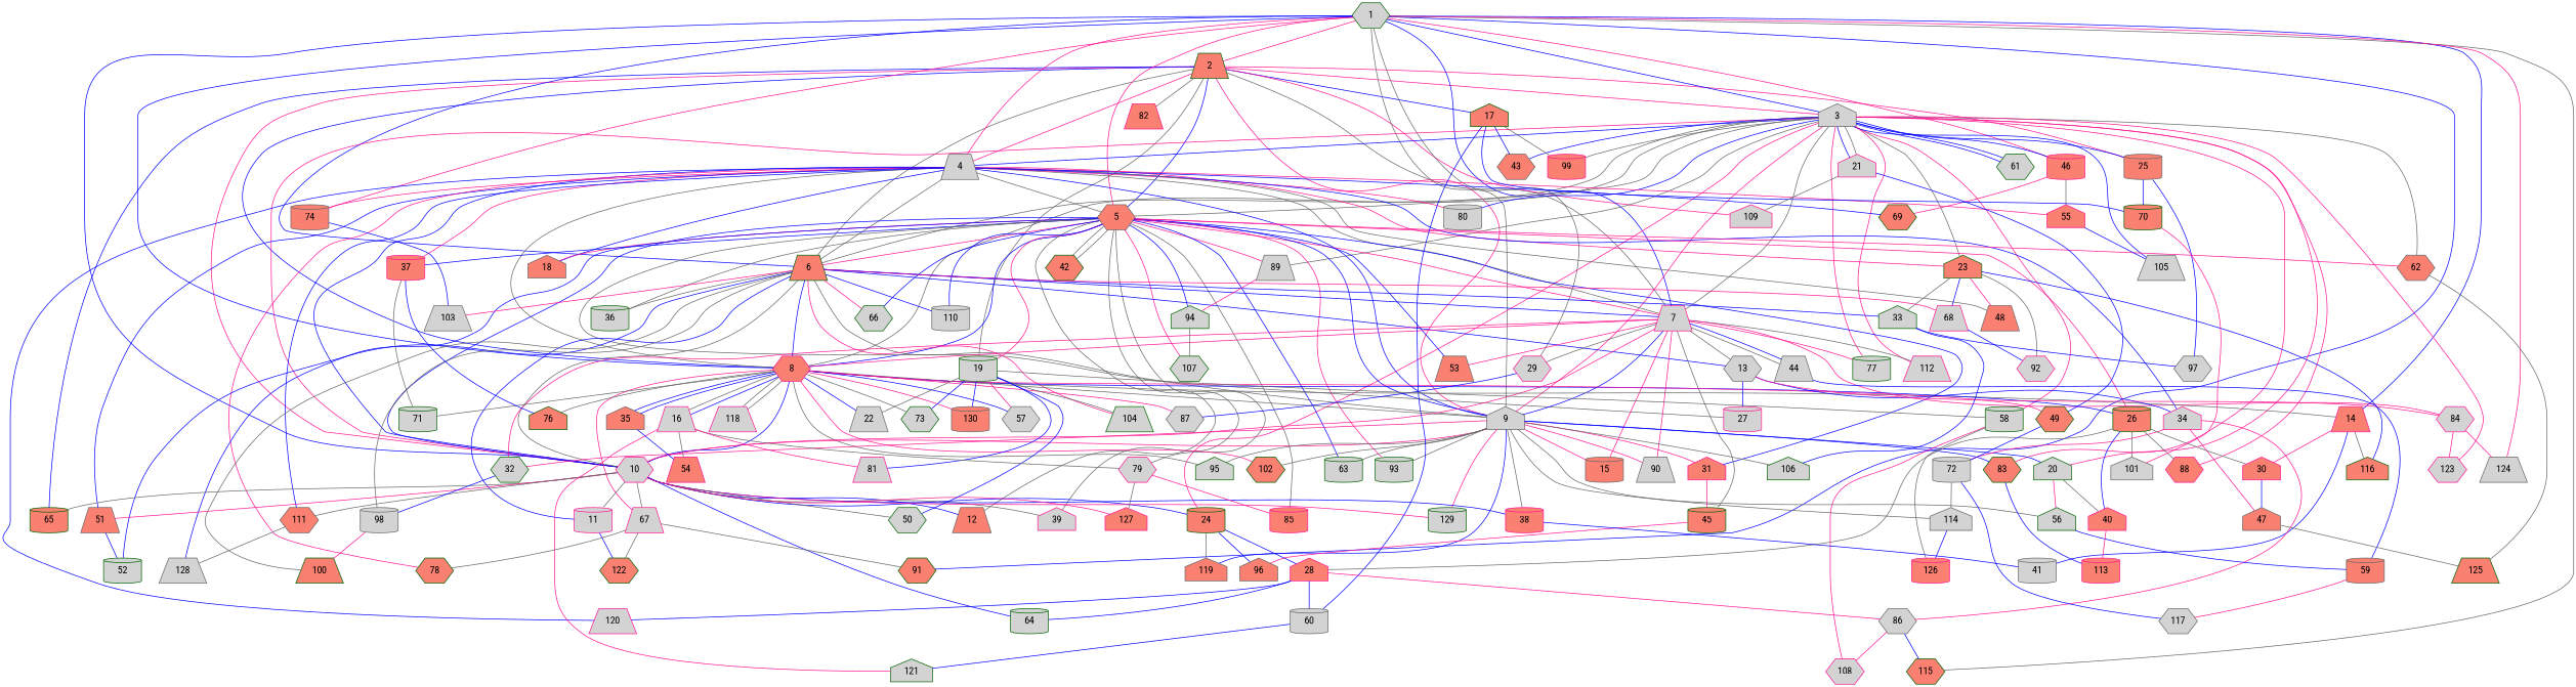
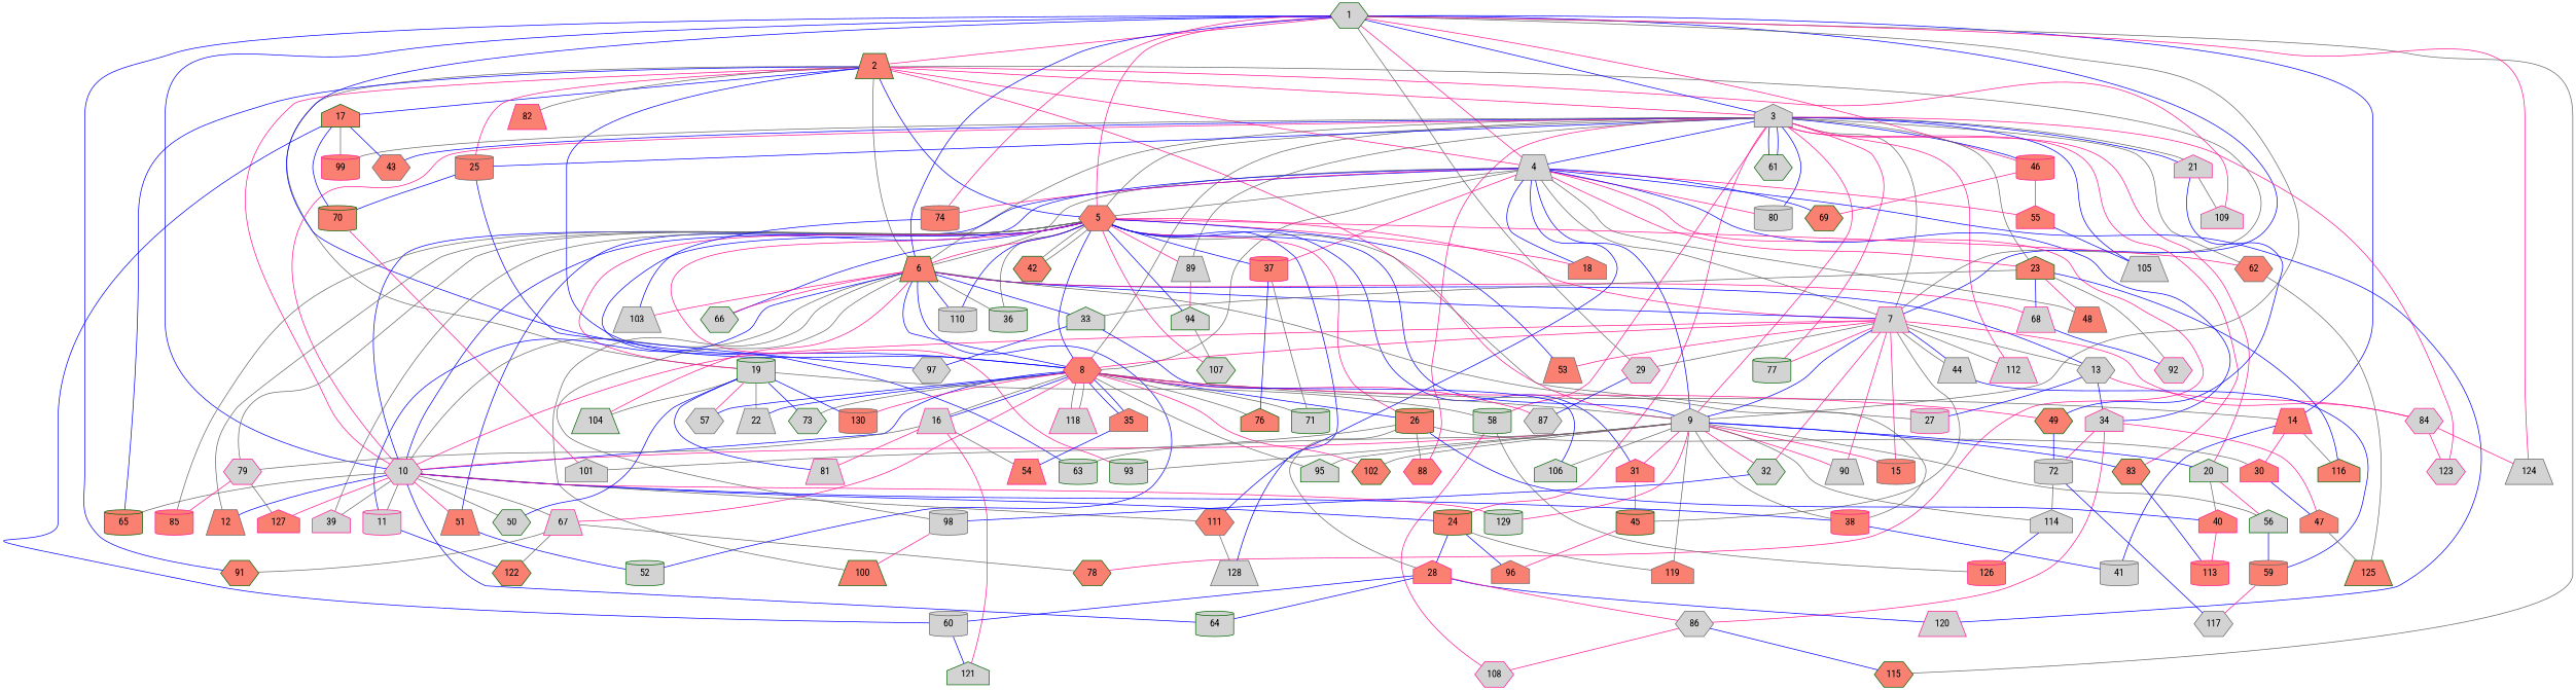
  graph {
    fontname="Roboto Condensed"
    node [color=darkgreen fillcolor=lightgrey fontname="Roboto Condensed" shape=hexagon style=filled]
    edge [color=blue fontname="Roboto Condensed"]
    2 [fillcolor=salmon shape=trapezium]
    1
    3 [color=gray40 shape=house]
    4 [color=gray40 shape=trapezium]
    5 [color=gray40 fillcolor=salmon]
    6 [fillcolor=salmon shape=trapezium]
    7 [color=deeppink shape=trapezium]
    8 [color=deeppink fillcolor=salmon]
    9 [color=gray40 shape=house]
    10 [color=deeppink]
    14 [color=deeppink fillcolor=salmon shape=trapezium]
    29 [color=deeppink]
    46 [color=deeppink fillcolor=salmon shape=cylinder]
    74 [color=gray40 fillcolor=salmon shape=cylinder]
    91 [fillcolor=salmon]
    115 [fillcolor=salmon]
    124 [color=gray40 shape=trapezium]
    17 [fillcolor=salmon shape=house]
    19 [shape=cylinder]
    25 [color=gray40 fillcolor=salmon shape=cylinder]
    65 [fillcolor=salmon shape=cylinder]
    82 [color=deeppink fillcolor=salmon shape=trapezium]
    109 [color=deeppink shape=house]
    20 [shape=house]
    21 [color=deeppink shape=house]
    23 [fillcolor=salmon shape=house]
    24 [fillcolor=salmon shape=cylinder]
    43 [color=gray40 fillcolor=salmon]
    58 [shape=cylinder]
    61
    62 [color=gray40 fillcolor=salmon]
    77 [shape=cylinder]
    80 [color=gray40 shape=cylinder]
    83 [fillcolor=salmon]
    88 [color=deeppink fillcolor=salmon]
    89 [color=gray40 shape=trapezium]
    99 [color=deeppink fillcolor=salmon shape=cylinder]
    105 [color=gray40 shape=trapezium]
    112 [color=deeppink shape=trapezium]
    123 [color=deeppink]
    18 [color=gray40 fillcolor=salmon shape=house]
    34 [color=deeppink shape=house]
    37 [color=deeppink fillcolor=salmon shape=cylinder]
    48 [color=gray40 fillcolor=salmon shape=trapezium]
    51 [color=gray40 fillcolor=salmon shape=trapezium]
    55 [color=deeppink fillcolor=salmon shape=house]
    69 [fillcolor=salmon]
    78 [fillcolor=salmon]
    111 [color=gray40 fillcolor=salmon]
    120 [color=deeppink shape=trapezium]
    12 [color=gray40 fillcolor=salmon shape=trapezium]
    26 [fillcolor=salmon shape=cylinder]
    27 [color=deeppink shape=cylinder]
    31 [color=deeppink fillcolor=salmon shape=house]
    36 [shape=cylinder]
    39 [color=deeppink shape=house]
    42 [fillcolor=salmon]
    53 [color=gray40 fillcolor=salmon shape=trapezium]
    63 [shape=cylinder]
    66
    79 [color=deeppink]
    85 [color=deeppink fillcolor=salmon shape=cylinder]
    93 [shape=cylinder]
    94 [shape=house]
    107
    110 [color=gray40 shape=cylinder]
    128 [color=gray40 shape=trapezium]
    11 [color=deeppink shape=cylinder]
    13 [color=gray40]
    33 [shape=house]
    52 [shape=cylinder]
    68 [color=deeppink shape=trapezium]
    98 [color=gray40 shape=cylinder]
    100 [fillcolor=salmon shape=trapezium]
    103 [color=gray40 shape=trapezium]
    104 [shape=trapezium]
    15 [color=gray40 fillcolor=salmon shape=cylinder]
    32
    44 [color=gray40 shape=trapezium]
    45 [fillcolor=salmon shape=cylinder]
    84 [color=deeppink]
    90 [color=gray40 shape=trapezium]
    16 [color=deeppink shape=trapezium]
    22 [color=gray40 shape=trapezium]
    35 [color=gray40 fillcolor=salmon shape=house]
    49 [fillcolor=salmon]
    57 [color=gray40]
    67 [color=deeppink shape=trapezium]
    71 [shape=cylinder]
    73
    76 [fillcolor=salmon shape=house]
    87 [color=gray40]
    95 [shape=house]
    102 [fillcolor=salmon]
    118 [color=deeppink shape=trapezium]
    130 [color=gray40 fillcolor=salmon shape=cylinder]
    38 [color=deeppink fillcolor=salmon shape=cylinder]
    56 [shape=house]
    106 [shape=house]
    114 [color=gray40 shape=house]
    119 [color=gray40 fillcolor=salmon shape=house]
    129 [shape=cylinder]
    50
    64 [shape=cylinder]
    127 [color=deeppink fillcolor=salmon shape=house]
    30 [color=deeppink fillcolor=salmon shape=house]
    41 [color=gray40 shape=cylinder]
    116 [fillcolor=salmon shape=house]
    60 [color=gray40 shape=cylinder]
    70 [fillcolor=salmon shape=cylinder]
    81 [color=deeppink shape=trapezium]
    97 [color=gray40]
    40 [color=deeppink fillcolor=salmon shape=house]
    92 [color=deeppink]
    28 [color=deeppink fillcolor=salmon shape=house]
    96 [color=gray40 fillcolor=salmon shape=house]
    108 [color=deeppink]
    126 [color=deeppink fillcolor=salmon shape=cylinder]
    125 [fillcolor=salmon shape=trapezium]
    113 [color=deeppink fillcolor=salmon shape=cylinder]
    86 [color=gray40]
    47 [color=gray40 fillcolor=salmon shape=house]
    72 [color=gray40 shape=cylinder]
    101 [color=gray40 shape=house]
    122 [fillcolor=salmon]
    59 [color=gray40 fillcolor=salmon shape=cylinder]
    54 [color=deeppink fillcolor=salmon shape=trapezium]
    121 [shape=house]
    117 [color=gray40]
    2 -- 3 [color=deeppink]
    2 -- 4 [color=deeppink]
    2 -- 5
    2 -- 6 [color=gray40]
    2 -- 7 [color=gray40]
    2 -- 8
    2 -- 9 [color=deeppink]
    2 -- 10 [color=deeppink]
    2 -- 17
    2 -- 19 [color=gray40]
    2 -- 25 [color=deeppink]
    2 -- 65
    2 -- 82 [color=gray40]
    2 -- 109 [color=deeppink]
    1 -- 2 [color=deeppink]
    1 -- 3
    1 -- 4 [color=deeppink]
    1 -- 5 [color=deeppink]
    1 -- 6
    1 -- 7
    1 -- 8
    1 -- 9 [color=gray40]
    1 -- 10
    1 -- 14
    1 -- 29 [color=gray40]
    1 -- 46 [color=deeppink]
    1 -- 74 [color=deeppink]
    1 -- 91
    1 -- 115 [color=gray40]
    1 -- 124 [color=deeppink]
    3 -- 4
    3 -- 5 [color=gray40]
    3 -- 6 [color=gray40]
    3 -- 7 [color=gray40]
    3 -- 8 [color=gray40]
    3 -- 9 [color=deeppink]
    3 -- 10 [color=deeppink]
    3 -- 46
    3 -- 25
    3 -- 20 [color=deeppink]
    3 -- 21
    3 -- 21 [color=gray40]
    3 -- 23 [color=gray40]
    3 -- 24 [color=deeppink]
    3 -- 43
    3 -- 58 [color=deeppink]
    3 -- 61
    3 -- 61
    3 -- 62 [color=gray40]
    3 -- 77 [color=deeppink]
    3 -- 80
    3 -- 83 [color=deeppink]
    3 -- 88 [color=deeppink]
    3 -- 89 [color=gray40]
    3 -- 99 [color=gray40]
    3 -- 105
    3 -- 112 [color=deeppink]
    3 -- 123 [color=deeppink]
    4 -- 5 [color=gray40]
    4 -- 6 [color=gray40]
    4 -- 7 [color=gray40]
    4 -- 8 [color=gray40]
    4 -- 9
    4 -- 10
    4 -- 74 [color=deeppink]
    4 -- 23 [color=deeppink]
    4 -- 80 [color=deeppink]
    4 -- 18
    4 -- 34
    4 -- 37 [color=deeppink]
    4 -- 48 [color=gray40]
    4 -- 51
    4 -- 55 [color=deeppink]
    4 -- 69
    4 -- 78 [color=deeppink]
    4 -- 111
    4 -- 120
    5 -- 6 [color=deeppink]
    5 -- 7 [color=deeppink]
    5 -- 8
    5 -- 9
    5 -- 10
    5 -- 19 [color=deeppink]
    5 -- 62 [color=deeppink]
    5 -- 89 [color=deeppink]
    5 -- 18 [color=deeppink]
    5 -- 37
    5 -- 12 [color=gray40]
    5 -- 26 [color=deeppink]
    5 -- 27 [color=gray40]
    5 -- 31
    5 -- 36 [color=gray40]
    5 -- 39 [color=gray40]
    5 -- 42 [color=gray40]
    5 -- 42 [color=gray40]
    5 -- 53
    5 -- 63
    5 -- 66
    5 -- 79 [color=gray40]
    5 -- 85 [color=gray40]
    5 -- 93 [color=deeppink]
    5 -- 94
    5 -- 107 [color=deeppink]
    5 -- 110
    5 -- 128
    6 -- 7
    6 -- 8
-   6 -- 9 [color=gray40]
+   6 -- 38 [color=gray40]
    6 -- 10 [color=gray40]
    6 -- 36 [color=gray40]
    6 -- 66 [color=deeppink]
    6 -- 110
    6 -- 11
    6 -- 13
    6 -- 33
    6 -- 52
    6 -- 68 [color=deeppink]
    6 -- 98 [color=gray40]
    6 -- 100 [color=gray40]
    6 -- 103 [color=deeppink]
    6 -- 104 [color=deeppink]
    7 -- 8 [color=deeppink]
    7 -- 9
    7 -- 10 [color=deeppink]
    7 -- 29 [color=gray40]
    7 -- 77 [color=deeppink]
    7 -- 112 [color=gray40]
    7 -- 53 [color=deeppink]
    7 -- 13 [color=gray40]
    7 -- 15 [color=deeppink]
    7 -- 32 [color=deeppink]
    7 -- 44 [color=gray40]
    7 -- 44
    7 -- 45 [color=gray40]
    7 -- 84 [color=deeppink]
    7 -- 90 [color=deeppink]
    8 -- 9 [color=gray40]
    8 -- 10
    8 -- 14 [color=gray40]
    8 -- 26
    8 -- 16 [color=gray40]
    8 -- 16
    8 -- 22
    8 -- 35
    8 -- 35
    8 -- 49 [color=deeppink]
    8 -- 57
    8 -- 67 [color=deeppink]
    8 -- 71 [color=gray40]
    8 -- 73 [color=gray40]
    8 -- 76 [color=gray40]
    8 -- 87 [color=deeppink]
    8 -- 95 [color=gray40]
    8 -- 102 [color=deeppink]
    8 -- 118 [color=gray40]
    8 -- 118 [color=gray40]
    8 -- 130 [color=deeppink]
    9 -- 10 [color=deeppink]
    9 -- 20
    9 -- 83
    9 -- 31 [color=deeppink]
    9 -- 63 [color=gray40]
    9 -- 93 [color=gray40]
    9 -- 15 [color=deeppink]
    9 -- 32 [color=deeppink]
    9 -- 90 [color=deeppink]
    9 -- 95 [color=gray40]
    9 -- 102 [color=gray40]
    9 -- 38 [color=gray40]
    9 -- 56 [color=gray40]
    9 -- 106 [color=gray40]
    9 -- 114 [color=gray40]
-   9 -- 119
+   9 -- 119 [color=gray40]
    9 -- 129 [color=deeppink]
    10 -- 65 [color=gray40]
    10 -- 24
    10 -- 51 [color=deeppink]
    10 -- 111 [color=gray40]
    10 -- 12
    10 -- 39 [color=gray40]
    10 -- 11 [color=gray40]
    10 -- 67 [color=gray40]
    10 -- 38
    10 -- 129 [color=deeppink]
    10 -- 50 [color=gray40]
    10 -- 64
    10 -- 127 [color=deeppink]
    14 -- 30 [color=deeppink]
    14 -- 41
    14 -- 116 [color=gray40]
    29 -- 87
    46 -- 55 [color=gray40]
    46 -- 69 [color=deeppink]
    74 -- 103
    17 -- 43
    17 -- 99 [color=gray40]
    17 -- 60
    17 -- 70
    19 -- 58 [color=gray40]
    19 -- 104 [color=gray40]
    19 -- 22 [color=gray40]
    19 -- 57 [color=deeppink]
    19 -- 73
    19 -- 130
    19 -- 50
    19 -- 81
    25 -- 70
    25 -- 97
    20 -- 56 [color=deeppink]
    20 -- 40 [color=gray40]
    21 -- 109 [color=gray40]
    21 -- 49
    23 -- 48 [color=deeppink]
    23 -- 33 [color=gray40]
    23 -- 68
    23 -- 116
    23 -- 92 [color=gray40]
    24 -- 119 [color=gray40]
    24 -- 28
    24 -- 96
    58 -- 108 [color=deeppink]
    58 -- 126 [color=gray40]
    62 -- 125 [color=gray40]
    83 -- 113
    89 -- 94 [color=deeppink]
    34 -- 86 [color=deeppink]
    34 -- 47 [color=deeppink]
    34 -- 72 [color=deeppink]
    37 -- 71 [color=gray40]
    37 -- 76
    51 -- 52
    55 -- 105
    111 -- 128 [color=gray40]
    26 -- 88 [color=gray40]
    26 -- 30 [color=gray40]
    26 -- 40
    26 -- 28 [color=gray40]
    26 -- 101 [color=gray40]
    31 -- 45 [color=deeppink]
    79 -- 85 [color=deeppink]
    79 -- 127 [color=gray40]
    94 -- 107 [color=gray40]
    11 -- 122
    13 -- 34
    13 -- 27
    13 -- 84 [color=deeppink]
    33 -- 106
    33 -- 97
    68 -- 92
    98 -- 100 [color=deeppink]
    32 -- 98
    44 -- 59
    45 -- 96 [color=deeppink]
    84 -- 124 [color=deeppink]
    84 -- 123 [color=deeppink]
    16 -- 79 [color=gray40]
    16 -- 81 [color=deeppink]
    16 -- 54 [color=gray40]
    16 -- 121 [color=deeppink]
    35 -- 54
    49 -- 72
    67 -- 91 [color=gray40]
    67 -- 78 [color=gray40]
    67 -- 122 [color=gray40]
    38 -- 41
    56 -- 59
    114 -- 126
    30 -- 47
    60 -- 121
    70 -- 101 [color=deeppink]
    40 -- 113 [color=deeppink]
    28 -- 120
    28 -- 64
    28 -- 60
    28 -- 86 [color=deeppink]
    86 -- 115
    86 -- 108 [color=deeppink]
    47 -- 125 [color=gray40]
    72 -- 114 [color=gray40]
    72 -- 117
    59 -- 117 [color=deeppink]
  }
